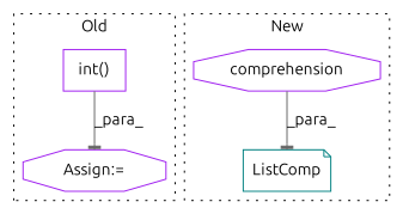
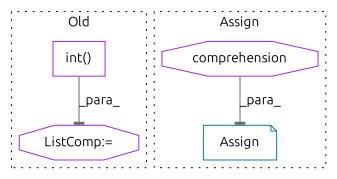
  digraph {
    fontname=Ubuntu
    node [color=purple fontname=Ubuntu l=3 shape=octagon]
    edge [arrowhead=tee color=gray40 fontname=Ubuntu]
    n1 [a=75 l=9 label="int()" s=233 shape=box]
-   n2 [a=68 label="Assign:=" s=230]
-   n3 [a=106 color=teal l=75 label=ListComp s=1389 shape=note]
+   n2 [a=68 label="ListComp:=" s=230]
+   n3 [a=106 color=teal l=75 label=Assign s=1389 shape=note]
    n4 [a=45 label=comprehension s=1444]
    subgraph cluster_1 {
      label=Old
      style=dotted
      n1
      n2
    }
    subgraph cluster_2 {
-     label=New
+     label=Assign
      style=dotted
      n3
      n4
    }
    n1 -> n2 [label=_para_]
    n4 -> n3 [label=_para_]
  }
